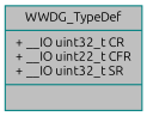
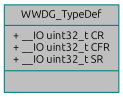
  digraph {
    fontname=Ubuntu
-   n1 [color=teal fillcolor=grey75 fontcolor=black fontname=Ubuntu fontsize=10 height=0.2 label="{WWDG_TypeDef\n|+ __IO uint32_t CR\l+ __IO uint22_t CFR\l+ __IO uint32_t SR\l|}" shape=record style=filled width=0.4]
+   n1 [color=teal fillcolor=grey75 fontcolor=black fontname=Ubuntu fontsize=10 height=0.2 label="{WWDG_TypeDef\n|+ __IO uint32_t CR\l+ __IO uint32_t CFR\l+ __IO uint32_t SR\l|}" shape=record style=filled width=0.4]
  }
